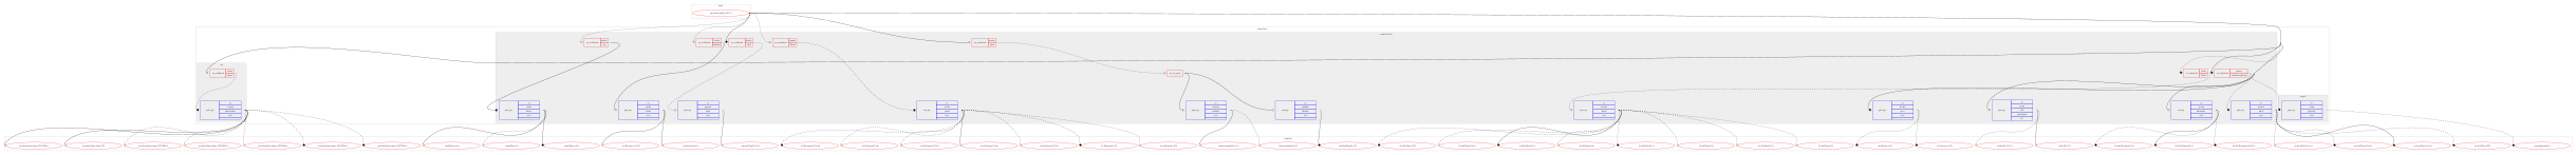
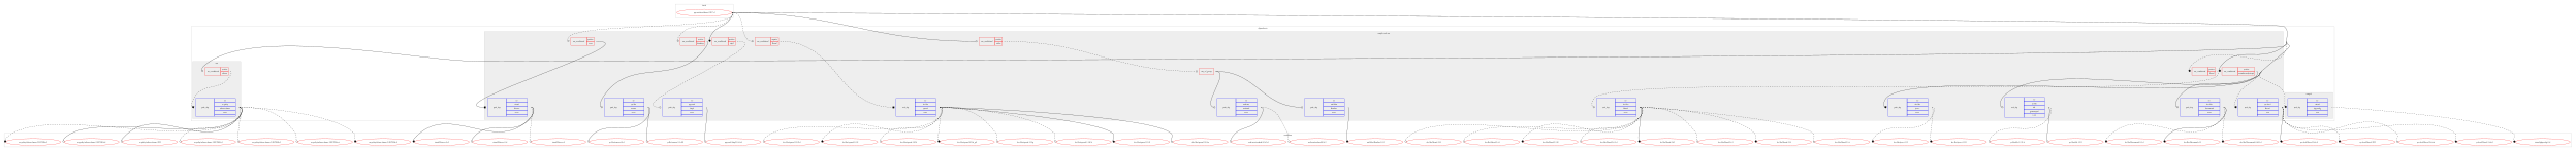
  digraph {
    compound=true
    concentrate=true
    fontname="EB Garamond"
    fontsize=10
    newrank=true
    rankdir=TB
    ranksep=1.5
    node [color=red fontname="EB Garamond" fontsize=10]
    edge [arrowhead=odot fontname="EB Garamond" headport=w style=dashed tailport=e weight=100]
    n1 [label="app-antivirus/clamav-0.98.7-r1" width=4]
    n2 [color=blue label=<<TABLE BORDER="0" CELLBORDER="1" CELLSPACING="0" CELLPADDING="4" WIDTH="220"><TR><TD ROWSPAN="6" CELLPADDING="30">pack_dep</TD></TR><TR><TD WIDTH="110">no</TD></TR><TR><TD>virtual</TD></TR><TR><TD>pkgconfig</TD></TR><TR><TD>none</TD></TR><TR><TD></TD></TR></TABLE>> shape=none]
    n3 [color=blue label=<<TABLE BORDER="0" CELLBORDER="1" CELLSPACING="0" CELLPADDING="4" WIDTH="220"><TR><TD ROWSPAN="6" CELLPADDING="30">pack_dep</TD></TR><TR><TD WIDTH="110">no</TD></TR><TR><TD>dev-libs</TD></TR><TR><TD>openssl</TD></TR><TR><TD>none</TD></TR><TR><TD></TD></TR></TABLE>> shape=none]
    n4 [label=<<TABLE BORDER="0" CELLBORDER="1" CELLSPACING="0" CELLPADDING="4"><TR><TD ROWSPAN="3" CELLPADDING="10">use_conditional</TD></TR><TR><TD>negative</TD></TR><TR><TD>libressl</TD></TR></TABLE>> shape=none]
    n5 [color=blue label=<<TABLE BORDER="0" CELLBORDER="1" CELLSPACING="0" CELLPADDING="4" WIDTH="220"><TR><TD ROWSPAN="6" CELLPADDING="30">pack_dep</TD></TR><TR><TD WIDTH="110">no</TD></TR><TR><TD>app-arch</TD></TR><TR><TD>bzip2</TD></TR><TR><TD>none</TD></TR><TR><TD></TD></TR></TABLE>> shape=none]
    n6 [label=<<TABLE BORDER="0" CELLBORDER="1" CELLSPACING="0" CELLPADDING="4"><TR><TD ROWSPAN="3" CELLPADDING="10">use_conditional</TD></TR><TR><TD>positive</TD></TR><TR><TD>bzip2</TD></TR></TABLE>> shape=none]
    n7 [color=blue label=<<TABLE BORDER="0" CELLBORDER="1" CELLSPACING="0" CELLPADDING="4" WIDTH="220"><TR><TD ROWSPAN="6" CELLPADDING="30">pack_dep</TD></TR><TR><TD WIDTH="110">no</TD></TR><TR><TD>sys-libs</TD></TR><TR><TD>ncurses</TD></TR><TR><TD>none</TD></TR><TR><TD></TD></TR></TABLE>> shape=none]
    n8 [label=<<TABLE BORDER="0" CELLBORDER="1" CELLSPACING="0" CELLPADDING="4"><TR><TD ROWSPAN="3" CELLPADDING="10">use_conditional</TD></TR><TR><TD>positive</TD></TR><TR><TD>clamdtop</TD></TR></TABLE>> shape=none]
    n9 [color=blue label=<<TABLE BORDER="0" CELLBORDER="1" CELLSPACING="0" CELLPADDING="4" WIDTH="220"><TR><TD ROWSPAN="6" CELLPADDING="30">pack_dep</TD></TR><TR><TD WIDTH="110">no</TD></TR><TR><TD>virtual</TD></TR><TR><TD>libiconv</TD></TR><TR><TD>none</TD></TR><TR><TD></TD></TR></TABLE>> shape=none]
    n10 [label=<<TABLE BORDER="0" CELLBORDER="1" CELLSPACING="0" CELLPADDING="4"><TR><TD ROWSPAN="3" CELLPADDING="10">use_conditional</TD></TR><TR><TD>positive</TD></TR><TR><TD>iconv</TD></TR></TABLE>> shape=none]
    n11 [color=blue label=<<TABLE BORDER="0" CELLBORDER="1" CELLSPACING="0" CELLPADDING="4" WIDTH="220"><TR><TD ROWSPAN="6" CELLPADDING="30">pack_dep</TD></TR><TR><TD WIDTH="110">no</TD></TR><TR><TD>dev-libs</TD></TR><TR><TD>libressl</TD></TR><TR><TD>none</TD></TR><TR><TD></TD></TR></TABLE>> shape=none]
    n12 [label=<<TABLE BORDER="0" CELLBORDER="1" CELLSPACING="0" CELLPADDING="4"><TR><TD ROWSPAN="3" CELLPADDING="10">use_conditional</TD></TR><TR><TD>positive</TD></TR><TR><TD>libressl</TD></TR></TABLE>> shape=none]
    n13 [color=blue label=<<TABLE BORDER="0" CELLBORDER="1" CELLSPACING="0" CELLPADDING="4" WIDTH="220"><TR><TD ROWSPAN="6" CELLPADDING="30">pack_dep</TD></TR><TR><TD WIDTH="110">no</TD></TR><TR><TD>dev-libs</TD></TR><TR><TD>json-c</TD></TR><TR><TD>none</TD></TR><TR><TD></TD></TR></TABLE>> shape=none]
    n14 [label=<<TABLE BORDER="0" CELLBORDER="1" CELLSPACING="0" CELLPADDING="4"><TR><TD ROWSPAN="3" CELLPADDING="10">use_conditional</TD></TR><TR><TD>positive</TD></TR><TR><TD>metadata-analysis-api</TD></TR></TABLE>> shape=none]
    n15 [color=blue label=<<TABLE BORDER="0" CELLBORDER="1" CELLSPACING="0" CELLPADDING="4" WIDTH="220"><TR><TD ROWSPAN="6" CELLPADDING="30">pack_dep</TD></TR><TR><TD WIDTH="110">no</TD></TR><TR><TD>mail-filter</TD></TR><TR><TD>libmilter</TD></TR><TR><TD>none</TD></TR><TR><TD></TD></TR></TABLE>> shape=none]
    n16 [color=blue label=<<TABLE BORDER="0" CELLBORDER="1" CELLSPACING="0" CELLPADDING="4" WIDTH="220"><TR><TD ROWSPAN="6" CELLPADDING="30">pack_dep</TD></TR><TR><TD WIDTH="110">no</TD></TR><TR><TD>mail-mta</TD></TR><TR><TD>sendmail</TD></TR><TR><TD>none</TD></TR><TR><TD></TD></TR></TABLE>> shape=none]
    n17 [label=<<TABLE BORDER="0" CELLBORDER="1" CELLSPACING="0" CELLPADDING="4"><TR><TD CELLPADDING="10">any_of_group</TD></TR></TABLE>> shape=none]
    n18 [label=<<TABLE BORDER="0" CELLBORDER="1" CELLSPACING="0" CELLPADDING="4"><TR><TD ROWSPAN="3" CELLPADDING="10">use_conditional</TD></TR><TR><TD>positive</TD></TR><TR><TD>milter</TD></TR></TABLE>> shape=none]
    n19 [color=blue label=<<TABLE BORDER="0" CELLBORDER="1" CELLSPACING="0" CELLPADDING="4" WIDTH="220"><TR><TD ROWSPAN="6" CELLPADDING="30">pack_dep</TD></TR><TR><TD WIDTH="110">no</TD></TR><TR><TD>dev-libs</TD></TR><TR><TD>libtommath</TD></TR><TR><TD>none</TD></TR><TR><TD></TD></TR></TABLE>> shape=none]
    n20 [color=blue label=<<TABLE BORDER="0" CELLBORDER="1" CELLSPACING="0" CELLPADDING="4" WIDTH="220"><TR><TD ROWSPAN="6" CELLPADDING="30">pack_dep</TD></TR><TR><TD WIDTH="110">no</TD></TR><TR><TD>sys-devel</TD></TR><TR><TD>libtool</TD></TR><TR><TD>none</TD></TR><TR><TD></TD></TR></TABLE>> shape=none]
    n21 [color=blue label=<<TABLE BORDER="0" CELLBORDER="1" CELLSPACING="0" CELLPADDING="4" WIDTH="220"><TR><TD ROWSPAN="6" CELLPADDING="30">pack_dep</TD></TR><TR><TD WIDTH="110">no</TD></TR><TR><TD>sys-libs</TD></TR><TR><TD>zlib</TD></TR><TR><TD>greaterequal</TD></TR><TR><TD>1.2.2</TD></TR></TABLE>> shape=none]
    n22 [color=blue label=<<TABLE BORDER="0" CELLBORDER="1" CELLSPACING="0" CELLPADDING="4" WIDTH="220"><TR><TD ROWSPAN="6" CELLPADDING="30">pack_dep</TD></TR><TR><TD WIDTH="110">no</TD></TR><TR><TD>sec-policy</TD></TR><TR><TD>selinux-clamav</TD></TR><TR><TD>none</TD></TR><TR><TD></TD></TR></TABLE>> shape=none]
    n23 [label=<<TABLE BORDER="0" CELLBORDER="1" CELLSPACING="0" CELLPADDING="4"><TR><TD ROWSPAN="3" CELLPADDING="10">use_conditional</TD></TR><TR><TD>positive</TD></TR><TR><TD>selinux</TD></TR></TABLE>> shape=none]
    n24 [label="virtual/pkgconfig-0-r1" width=4]
    n25 [label="dev-libs/openssl-0.9.8z_p8" width=4]
    n26 [label="dev-libs/openssl-1.0.2k" width=4]
    n27 [label="dev-libs/openssl-1.0.5l" width=4]
    n28 [label="dev-libs/openssl-1.0.2l-r1" width=4]
    n29 [label="dev-libs/openssl-1.0.2m" width=4]
+   n30 [label="dev-libs/openssl-1.1.0f" width=4]
    n31 [label="dev-libs/openssl-1.1.0f-r1" width=4]
    n32 [label="dev-libs/openssl-1.1.0g" width=4]
    n33 [label="app-arch/bzip2-1.0.6-r8" width=4]
    n34 [label="sys-libs/ncurses-5.9-r101" width=4]
    n35 [label="sys-libs/ncurses-6.0-r1" width=4]
    n36 [label="virtual/libiconv-0" width=4]
    n37 [label="virtual/libiconv-0-r1" width=4]
    n38 [label="virtual/libiconv-0-r2" width=4]
    n39 [label="dev-libs/libressl-2.3.10" width=4]
    n40 [label="dev-libs/libressl-2.4.5" width=4]
    n41 [label="dev-libs/libressl-2.5.0" width=4]
    n42 [label="dev-libs/libressl-2.5.4" width=4]
    n43 [label="dev-libs/libressl-2.5.5" width=4]
    n44 [label="dev-libs/libressl-2.6.1" width=4]
    n45 [label="dev-libs/libressl-2.6.2" width=4]
    n46 [label="dev-libs/libressl-2.6.3-r1" width=4]
    n47 [label="dev-libs/json-c-0.12" width=4]
    n48 [label="dev-libs/json-c-0.12.1" width=4]
    n49 [label="mail-filter/libmilter-1.0.2" width=4]
    n50 [label="mail-mta/sendmail-8.14.9" width=4]
    n51 [label="mail-mta/sendmail-8.14.9-r1" width=4]
    n52 [label="dev-libs/libtommath-0.42.0-r1" width=4]
    n53 [label="dev-libs/libtommath-1.0" width=4]
    n54 [label="dev-libs/libtommath-1.0-r1" width=4]
    n55 [label="sys-devel/libtool-2.4.6-r2" width=4]
    n56 [label="sys-devel/libtool-2.4.6-r3" width=4]
    n57 [label="sys-devel/libtool-2.4.6-r4" width=4]
    n58 [label="sys-devel/libtool-9399" width=4]
    n59 [label="sys-libs/zlib-1.2.11" width=4]
    n60 [label="sys-libs/zlib-1.2.11-r1" width=4]
    n61 [label="sec-policy/selinux-clamav-2.20170204-r1" width=4]
    n62 [label="sec-policy/selinux-clamav-2.20170204-r2" width=4]
    n63 [label="sec-policy/selinux-clamav-2.20170204-r3" width=4]
    n64 [label="sec-policy/selinux-clamav-2.20170204-r4" width=4]
    n65 [label="sec-policy/selinux-clamav-2.20170805-r2" width=4]
    n66 [label="sec-policy/selinux-clamav-2.20170805-r3" width=4]
    n67 [label="sec-policy/selinux-clamav-9999" width=4]
    subgraph cluster_1 {
      color=gray
      label=<<i>ebuild</i>>
      rank=same
      n1
    }
    subgraph cluster_2 {
      color=gray
      label=<<i>dependencies</i>>
      subgraph cluster_3 {
        color=gray
        fillcolor="#eeeeee"
        label=<<i>compile</i>>
        style=filled
        subgraph sub_4 {
          color=gray
          fillcolor="#eeeeee"
          label=<<i>compile</i>>
          style=filled
          n2
        }
      }
      subgraph cluster_5 {
        color=gray
        fillcolor="#eeeeee"
        label=<<i>compile and run</i>>
        style=filled
        subgraph sub_6 {
          color=gray
          fillcolor="#eeeeee"
          label=<<i>compile and run</i>>
          style=filled
          n4
          subgraph sub_7 {
            color=gray
            fillcolor="#eeeeee"
            label=<<i>compile and run</i>>
            style=filled
            n3
          }
        }
        subgraph sub_8 {
          color=gray
          fillcolor="#eeeeee"
          label=<<i>compile and run</i>>
          style=filled
          n6
          subgraph sub_9 {
            color=gray
            fillcolor="#eeeeee"
            label=<<i>compile and run</i>>
            style=filled
            n5
          }
        }
        subgraph sub_10 {
          color=gray
          fillcolor="#eeeeee"
          label=<<i>compile and run</i>>
          style=filled
          n8
          subgraph sub_11 {
            color=gray
            fillcolor="#eeeeee"
            label=<<i>compile and run</i>>
            style=filled
            n7
          }
        }
        subgraph sub_12 {
          color=gray
          fillcolor="#eeeeee"
          label=<<i>compile and run</i>>
          style=filled
          n10
          subgraph sub_13 {
            color=gray
            fillcolor="#eeeeee"
            label=<<i>compile and run</i>>
            style=filled
            n9
          }
        }
        subgraph sub_14 {
          color=gray
          fillcolor="#eeeeee"
          label=<<i>compile and run</i>>
          style=filled
          n12
          subgraph sub_15 {
            color=gray
            fillcolor="#eeeeee"
            label=<<i>compile and run</i>>
            style=filled
            n11
          }
        }
        subgraph sub_16 {
          color=gray
          fillcolor="#eeeeee"
          label=<<i>compile and run</i>>
          style=filled
          n14
          subgraph sub_17 {
            color=gray
            fillcolor="#eeeeee"
            label=<<i>compile and run</i>>
            style=filled
            n13
          }
        }
        subgraph sub_18 {
          color=gray
          fillcolor="#eeeeee"
          label=<<i>compile and run</i>>
          style=filled
          n18
          subgraph sub_19 {
            color=gray
            fillcolor="#eeeeee"
            label=<<i>compile and run</i>>
            style=filled
            n17
            subgraph sub_20 {
              color=gray
              fillcolor="#eeeeee"
              label=<<i>compile and run</i>>
              style=filled
              n15
            }
            subgraph sub_21 {
              color=gray
              fillcolor="#eeeeee"
              label=<<i>compile and run</i>>
              style=filled
              n16
            }
          }
        }
        subgraph sub_22 {
          color=gray
          fillcolor="#eeeeee"
          label=<<i>compile and run</i>>
          style=filled
          n19
        }
        subgraph sub_23 {
          color=gray
          fillcolor="#eeeeee"
          label=<<i>compile and run</i>>
          style=filled
          n20
        }
        subgraph sub_24 {
          color=gray
          fillcolor="#eeeeee"
          label=<<i>compile and run</i>>
          style=filled
          n21
        }
      }
      subgraph cluster_25 {
        color=gray
        fillcolor="#eeeeee"
        label=<<i>run</i>>
        style=filled
        subgraph sub_26 {
          color=gray
          fillcolor="#eeeeee"
          label=<<i>run</i>>
          style=filled
          n23
          subgraph sub_27 {
            color=gray
            fillcolor="#eeeeee"
            label=<<i>run</i>>
            style=filled
            n22
          }
        }
      }
    }
    subgraph cluster_28 {
      color=gray
      label=<<i>candidates</i>>
      rank=same
      subgraph sub_29 {
        color=black
        label=<<i>candidates</i>>
        nodesep=1
        rank=same
        n24
      }
      subgraph sub_30 {
        color=black
        label=<<i>candidates</i>>
        nodesep=1
        rank=same
        n25
        n26
        n27
        n28
        n29
+       n30
        n31
        n32
      }
      subgraph sub_31 {
        color=black
        label=<<i>candidates</i>>
        nodesep=1
        rank=same
        n33
      }
      subgraph sub_32 {
        color=black
        label=<<i>candidates</i>>
        nodesep=1
        rank=same
        n34
        n35
      }
      subgraph sub_33 {
        color=black
        label=<<i>candidates</i>>
        nodesep=1
        rank=same
        n36
        n37
        n38
      }
      subgraph sub_34 {
        color=black
        label=<<i>candidates</i>>
        nodesep=1
        rank=same
        n39
        n40
        n41
        n42
        n43
        n44
        n45
        n46
      }
      subgraph sub_35 {
        color=black
        label=<<i>candidates</i>>
        nodesep=1
        rank=same
        n47
        n48
      }
      subgraph sub_36 {
        color=black
        label=<<i>candidates</i>>
        nodesep=1
        rank=same
        n49
      }
      subgraph sub_37 {
        color=black
        label=<<i>candidates</i>>
        nodesep=1
        rank=same
        n50
        n51
      }
      subgraph sub_38 {
        color=black
        label=<<i>candidates</i>>
        nodesep=1
        rank=same
        n52
        n53
        n54
      }
      subgraph sub_39 {
        color=black
        label=<<i>candidates</i>>
        nodesep=1
        rank=same
        n55
        n56
        n57
        n58
      }
      subgraph sub_40 {
        color=black
        label=<<i>candidates</i>>
        nodesep=1
        rank=same
        n59
        n60
      }
      subgraph sub_41 {
        color=black
        label=<<i>candidates</i>>
        nodesep=1
        rank=same
        n61
        n62
        n63
        n64
        n65
        n66
        n67
      }
    }
    n1 -> n2 [arrowhead=box weight=20]
    n1 -> n4 [weight=20]
    n1 -> n6 [arrowhead=box style=solid weight=20]
    n1 -> n8 [weight=20]
    n1 -> n10 [weight=20]
    n1 -> n12 [arrowhead=box weight=20]
    n1 -> n14 [arrowhead=box style=solid weight=20]
    n1 -> n18 [style=solid weight=20]
    n1 -> n19 [style=solid weight=20]
    n1 -> n20 [arrowhead=box weight=20]
    n1 -> n21 [style=solid weight=20]
    n1 -> n23 [style=solid weight=20]
    n2 -> n24 [arrowhead=box]
    n3 -> n25 [arrowhead=box]
    n3 -> n26
    n3 -> n27 [arrowhead=box]
    n3 -> n28
    n3 -> n29 [style=solid]
+   n3 -> n30 [arrowhead=box style=solid]
    n3 -> n31
    n3 -> n32
    n4 -> n3 [arrowhead=box weight=20]
    n5 -> n33 [style=solid]
    n6 -> n5 [weight=20]
    n7 -> n34 [style=solid]
    n7 -> n35 [style=solid]
    n8 -> n7 [style=solid weight=20]
    n9 -> n36
    n9 -> n37 [style=solid]
    n9 -> n38 [arrowhead=box style=solid]
    n10 -> n9 [arrowhead=box style=solid weight=20]
    n11 -> n39 [arrowhead=box]
    n11 -> n40
    n11 -> n41
    n11 -> n42
    n11 -> n43 [arrowhead=box]
    n11 -> n44
    n11 -> n45 [arrowhead=box style=solid]
    n11 -> n46
    n12 -> n11 [weight=20]
    n13 -> n47 [arrowhead=box]
    n13 -> n48 [arrowhead=box]
    n14 -> n13 [arrowhead=box style=solid weight=20]
    n15 -> n49 [arrowhead=box style=solid]
    n16 -> n50
    n16 -> n51 [style=solid]
    n17 -> n15 [style=solid weight=20]
    n17 -> n16 [style=solid weight=20]
    n18 -> n17 [weight=20]
    n19 -> n52 [arrowhead=box]
    n19 -> n53 [arrowhead=box style=solid]
    n19 -> n54 [arrowhead=box]
    n20 -> n55 [arrowhead=box style=solid]
    n20 -> n56 [arrowhead=box]
    n20 -> n57
    n20 -> n58 [arrowhead=box]
    n21 -> n59 [style=solid]
    n21 -> n60
    n22 -> n61 [style=solid]
    n22 -> n62 [arrowhead=box]
    n22 -> n63 [arrowhead=box]
    n22 -> n64
    n22 -> n65
    n22 -> n66
    n22 -> n67 [style=solid]
    n23 -> n22 [arrowhead=box weight=20]
  }
